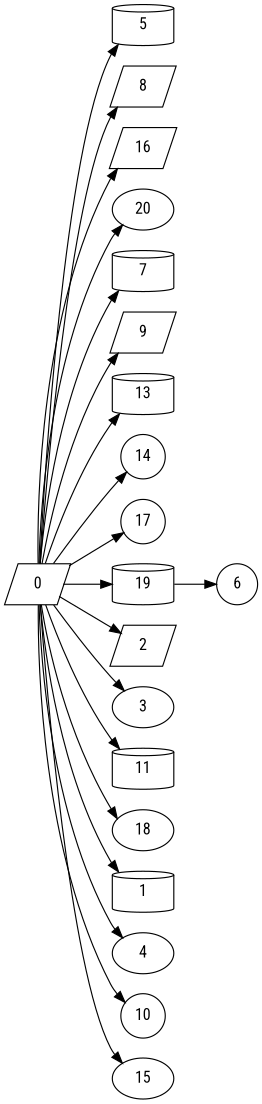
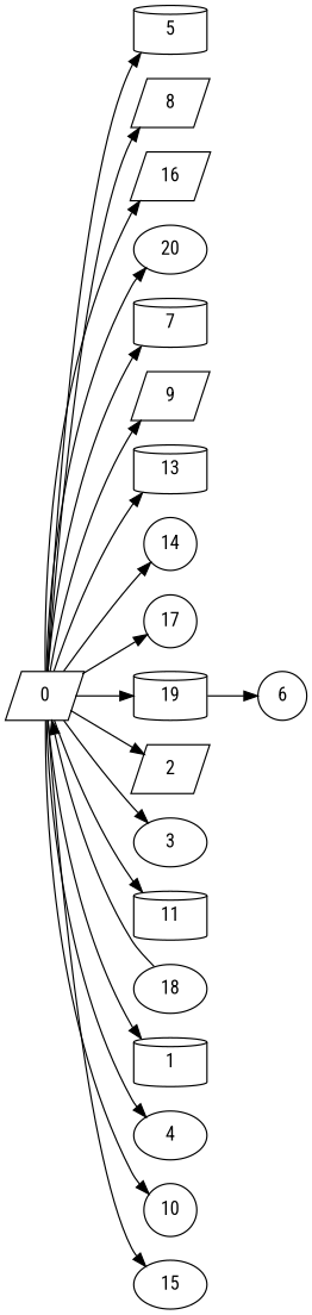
  digraph {
    "Duplicate states"=0
    GraphType=Fork
    "Max states in OPEN"=0
    Modes="120000ms; topo-ordered tasks, ; Pruning: task equivalence, fixed order ready list, ; F-value: ; Optimisation: best schedule length (SL) optimisation on equal, "
    NumberOfTasks=21
    "Pruned using list schedule length"=8740153
    "States removed from OPEN"=0
    TargetSystem="Homogeneous-6"
    "Time to schedule (ms)"=5693
    "Total idle time"=385
    "Total schedule length"=259
    "Total sequential time"=1160
    "Total states created"=19789935
    fontname="Roboto Condensed"
    rankdir=LR
    node ["Finish time"=259 Processor=0 "Start time"=76 Weight=74 fontname="Roboto Condensed" shape=cylinder]
    edge [Weight=5 fontname="Roboto Condensed"]
    0 ["Finish time"=74 "Start time"=0 shape=parallelogram]
    5 ["Finish time"=210 Processor=1 "Start time"=128 Weight=82]
    8 [Processor=2 "Start time"=177 Weight=82 shape=parallelogram]
    16 ["Finish time"=257 Processor=4 "Start time"=175 Weight=82 shape=parallelogram]
    20 ["Finish time"=232 Processor=5 "Start time"=150 Weight=82 shape=ellipse]
    7 ["Finish time"=150 Processor=5]
    9 ["Finish time"=175 Processor=4 "Start time"=101 shape=parallelogram]
    13 ["Finish time"=175 Processor=3 "Start time"=101]
    14 ["Finish time"=165 "Start time"=107 Weight=58 shape=circle]
    17 ["Finish time"=256 "Start time"=198 Weight=58 shape=circle]
    19 ["Finish time"=136 Processor=2 "Start time"=78 Weight=58]
    2 [Processor=1 "Start time"=210 Weight=49 shape=parallelogram]
    3 ["Finish time"=128 Processor=1 "Start time"=79 Weight=49 shape=ellipse]
    11 ["Finish time"=198 "Start time"=165 Weight=33]
    18 ["Finish time"=107 "Start time"=74 Weight=33 shape=ellipse]
    1 ["Finish time"=161 Processor=2 "Start time"=136 Weight=25]
    4 ["Finish time"=101 Processor=3 Weight=25 shape=ellipse]
    10 ["Finish time"=101 Processor=4 Weight=25 shape=circle]
    15 ["Finish time"=177 Processor=2 "Start time"=161 Weight=16 shape=ellipse]
    6 ["Finish time"=257 Processor=5 "Start time"=232 Weight=25 shape=circle]
    0 -> 5 [Weight=6]
    0 -> 8 [Weight=10]
    0 -> 16 [Weight=10]
    0 -> 20 [Weight=3]
    0 -> 7 [Weight=2]
    0 -> 9 [Weight=8]
    0 -> 13
    0 -> 14
    0 -> 17 [Weight=8]
    0 -> 19 [Weight=4]
    0 -> 2 [Weight=10]
    0 -> 3
    0 -> 11 [Weight=7]
-   0 -> 18 [Weight=4]
+   18 -> 0 [Weight=4]
    0 -> 1
    0 -> 4 [Weight=2]
    0 -> 10 [Weight=2]
    0 -> 15 [Weight=6]
    19 -> 6
  }
